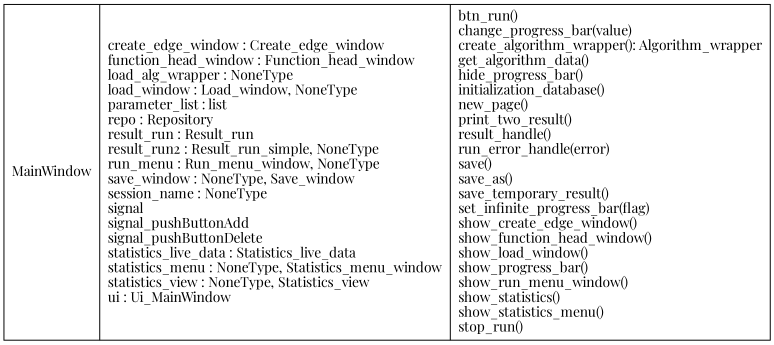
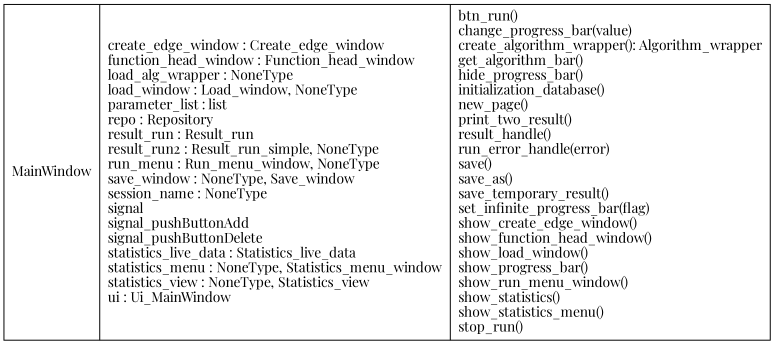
  digraph {
    rankdir=LR
    fontname="Playfair Display"
-   n1 [label="{MainWindow|create_edge_window : Create_edge_window\lfunction_head_window : Function_head_window\lload_alg_wrapper : NoneType\lload_window : Load_window, NoneType\lparameter_list : list\lrepo : Repository\lresult_run : Result_run\lresult_run2 : Result_run_simple, NoneType\lrun_menu : Run_menu_window, NoneType\lsave_window : NoneType, Save_window\lsession_name : NoneType\lsignal\lsignal_pushButtonAdd\lsignal_pushButtonDelete\lstatistics_live_data : Statistics_live_data\lstatistics_menu : NoneType, Statistics_menu_window\lstatistics_view : NoneType, Statistics_view\lui : Ui_MainWindow\l|btn_run()\lchange_progress_bar(value)\lcreate_algorithm_wrapper(): Algorithm_wrapper\lget_algorithm_data()\lhide_progress_bar()\linitialization_database()\lnew_page()\lprint_two_result()\lresult_handle()\lrun_error_handle(error)\lsave()\lsave_as()\lsave_temporary_result()\lset_infinite_progress_bar(flag)\lshow_create_edge_window()\lshow_function_head_window()\lshow_load_window()\lshow_progress_bar()\lshow_run_menu_window()\lshow_statistics()\lshow_statistics_menu()\lstop_run()\l}" shape=record fontname="Playfair Display"]
+   n1 [label="{MainWindow|create_edge_window : Create_edge_window\lfunction_head_window : Function_head_window\lload_alg_wrapper : NoneType\lload_window : Load_window, NoneType\lparameter_list : list\lrepo : Repository\lresult_run : Result_run\lresult_run2 : Result_run_simple, NoneType\lrun_menu : Run_menu_window, NoneType\lsave_window : NoneType, Save_window\lsession_name : NoneType\lsignal\lsignal_pushButtonAdd\lsignal_pushButtonDelete\lstatistics_live_data : Statistics_live_data\lstatistics_menu : NoneType, Statistics_menu_window\lstatistics_view : NoneType, Statistics_view\lui : Ui_MainWindow\l|btn_run()\lchange_progress_bar(value)\lcreate_algorithm_wrapper(): Algorithm_wrapper\lget_algorithm_bar()\lhide_progress_bar()\linitialization_database()\lnew_page()\lprint_two_result()\lresult_handle()\lrun_error_handle(error)\lsave()\lsave_as()\lsave_temporary_result()\lset_infinite_progress_bar(flag)\lshow_create_edge_window()\lshow_function_head_window()\lshow_load_window()\lshow_progress_bar()\lshow_run_menu_window()\lshow_statistics()\lshow_statistics_menu()\lstop_run()\l}" shape=record fontname="Playfair Display"]
  }
